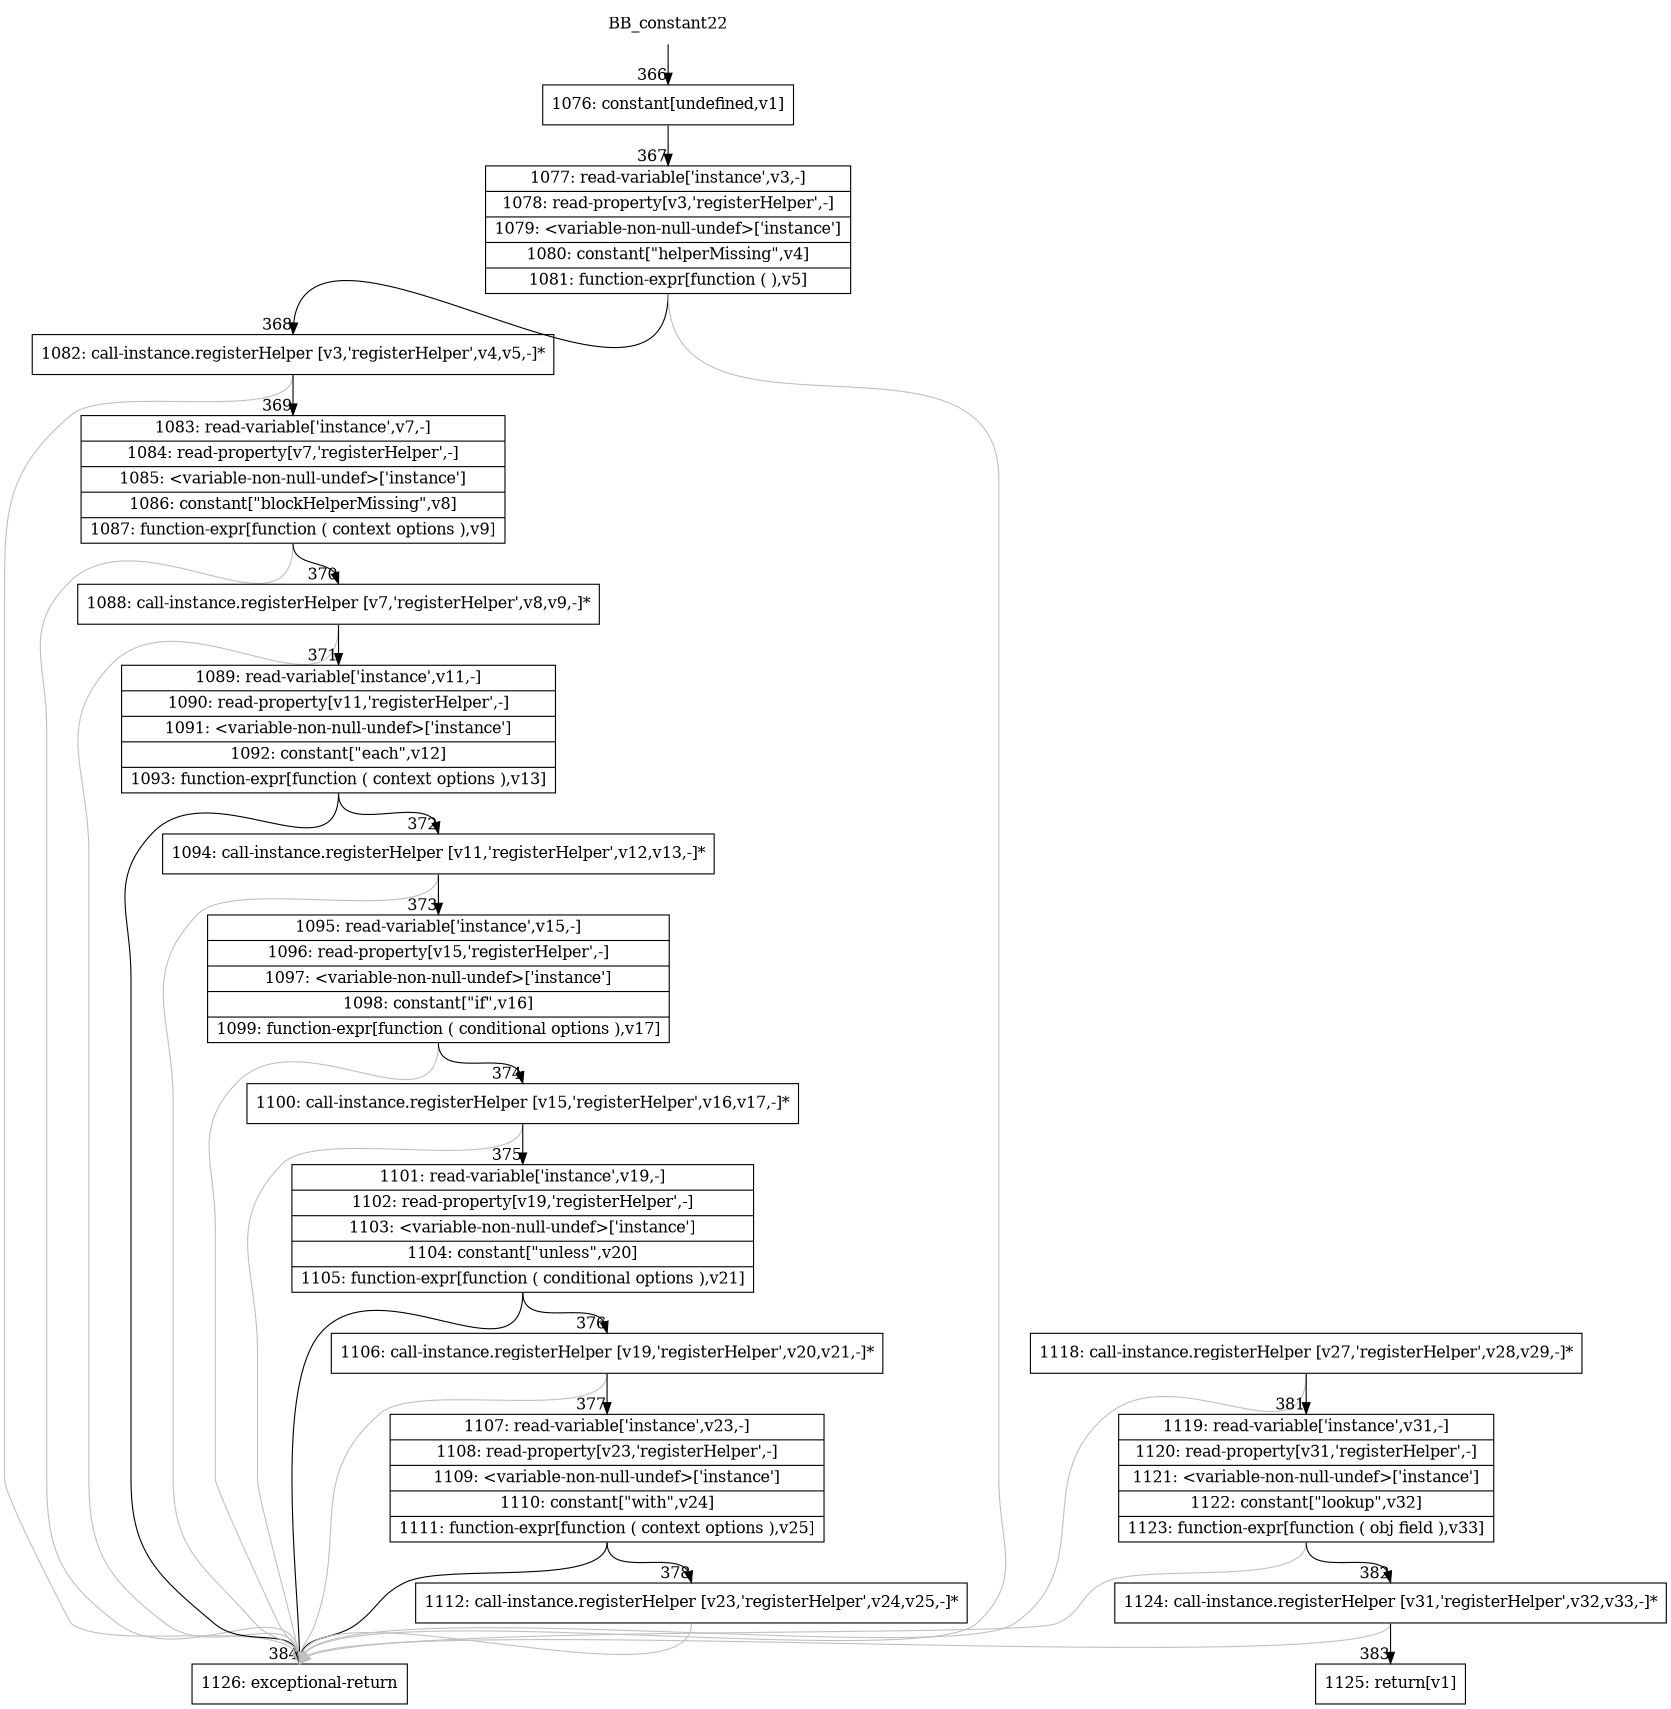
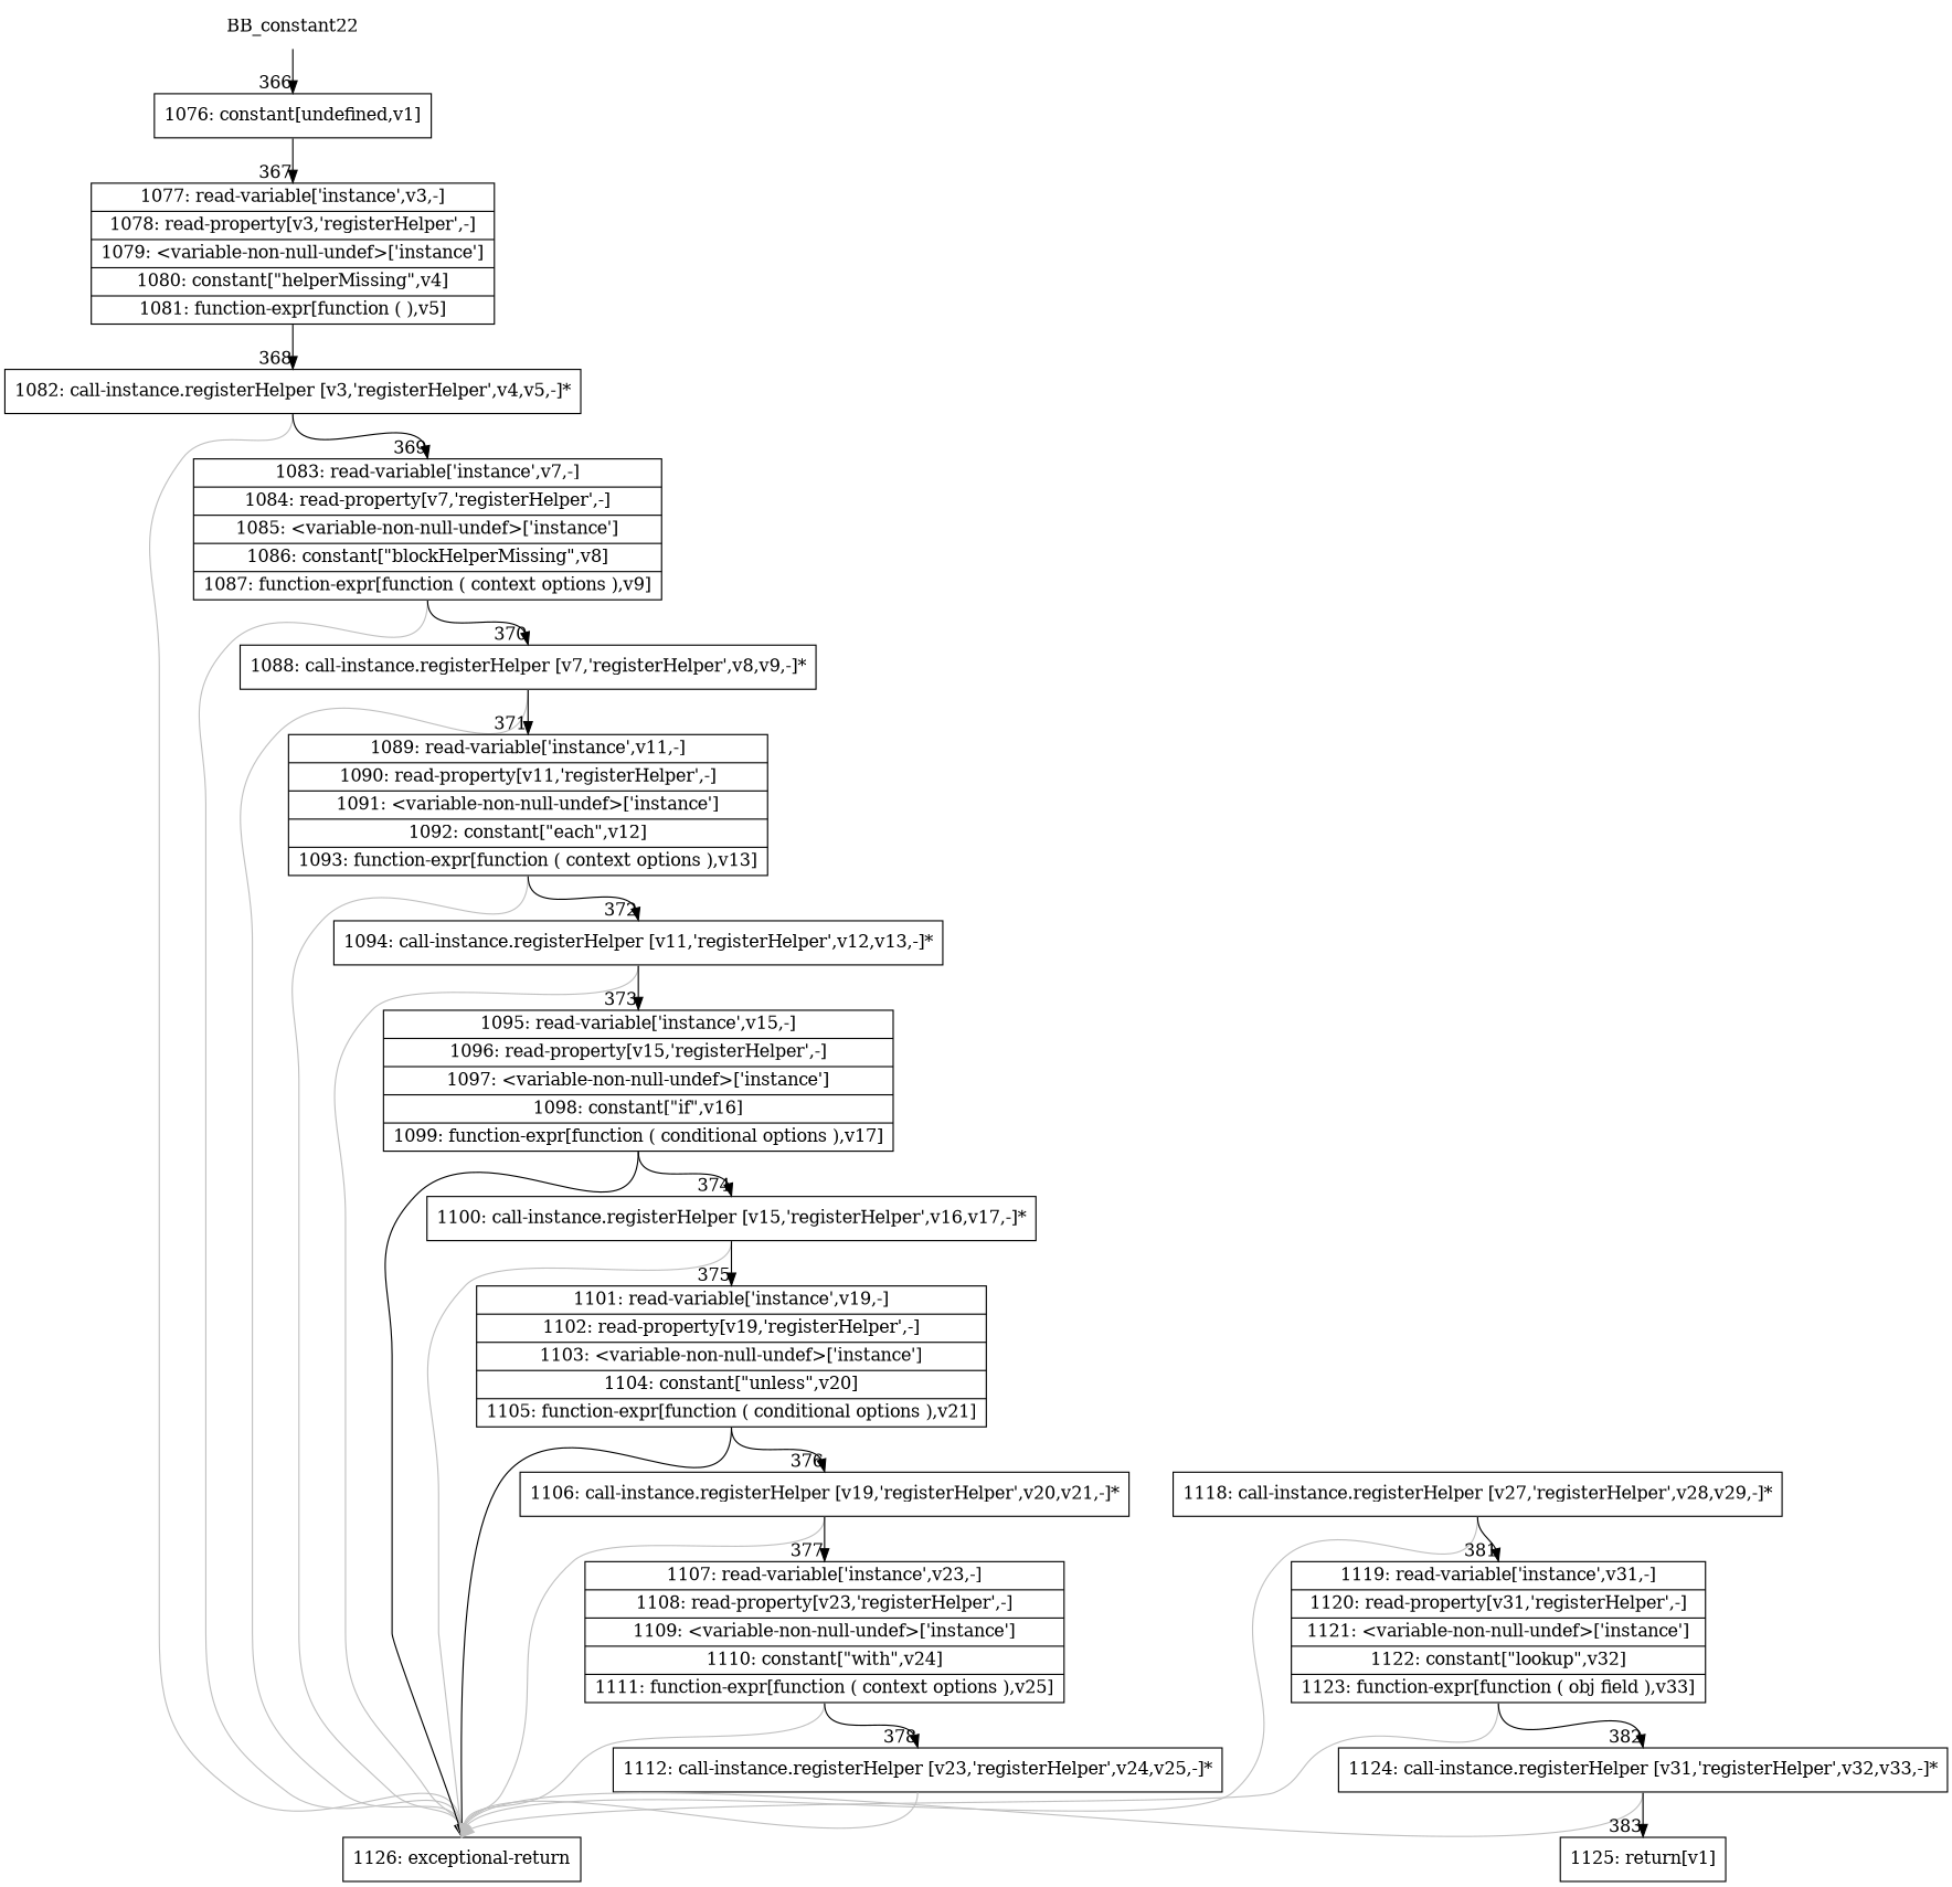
  digraph {
    rankdir=TD
    node [shape=record]
    edge [headport=n tailport=s]
    n1 [label=BB_constant22 shape=none]
    n2 [label="{1076: constant[undefined,v1]}"]
    n3 [label="{1077: read-variable['instance',v3,-]|1078: read-property[v3,'registerHelper',-]|1079: \<variable-non-null-undef\>['instance']|1080: constant[\"helperMissing\",v4]|1081: function-expr[function ( ),v5]}"]
    n4 [label="{1082: call-instance.registerHelper [v3,'registerHelper',v4,v5,-]*}"]
    n5 [label="{1126: exceptional-return}"]
    n6 [label="{1083: read-variable['instance',v7,-]|1084: read-property[v7,'registerHelper',-]|1085: \<variable-non-null-undef\>['instance']|1086: constant[\"blockHelperMissing\",v8]|1087: function-expr[function ( context options ),v9]}"]
    n7 [label="{1088: call-instance.registerHelper [v7,'registerHelper',v8,v9,-]*}"]
    n8 [label="{1089: read-variable['instance',v11,-]|1090: read-property[v11,'registerHelper',-]|1091: \<variable-non-null-undef\>['instance']|1092: constant[\"each\",v12]|1093: function-expr[function ( context options ),v13]}"]
    n9 [label="{1094: call-instance.registerHelper [v11,'registerHelper',v12,v13,-]*}"]
    n10 [label="{1095: read-variable['instance',v15,-]|1096: read-property[v15,'registerHelper',-]|1097: \<variable-non-null-undef\>['instance']|1098: constant[\"if\",v16]|1099: function-expr[function ( conditional options ),v17]}"]
    n11 [label="{1100: call-instance.registerHelper [v15,'registerHelper',v16,v17,-]*}"]
    n12 [label="{1101: read-variable['instance',v19,-]|1102: read-property[v19,'registerHelper',-]|1103: \<variable-non-null-undef\>['instance']|1104: constant[\"unless\",v20]|1105: function-expr[function ( conditional options ),v21]}"]
    n13 [label="{1106: call-instance.registerHelper [v19,'registerHelper',v20,v21,-]*}"]
    n14 [label="{1107: read-variable['instance',v23,-]|1108: read-property[v23,'registerHelper',-]|1109: \<variable-non-null-undef\>['instance']|1110: constant[\"with\",v24]|1111: function-expr[function ( context options ),v25]}"]
    n15 [label="{1112: call-instance.registerHelper [v23,'registerHelper',v24,v25,-]*}"]
    n16 [label="{1118: call-instance.registerHelper [v27,'registerHelper',v28,v29,-]*}"]
    n17 [label="{1119: read-variable['instance',v31,-]|1120: read-property[v31,'registerHelper',-]|1121: \<variable-non-null-undef\>['instance']|1122: constant[\"lookup\",v32]|1123: function-expr[function ( obj field ),v33]}"]
    n18 [label="{1124: call-instance.registerHelper [v31,'registerHelper',v32,v33,-]*}"]
    n19 [label="{1125: return[v1]}"]
    n1 -> n2 [headlabel="    366"]
    n2 -> n3 [headlabel="      367"]
    n3 -> n4 [headlabel="      368"]
-   n3 -> n5 [color=gray headlabel="      384"]
    n4 -> n5 [color=gray]
    n4 -> n6 [headlabel="      369"]
    n6 -> n5 [color=gray]
    n6 -> n7 [headlabel="      370"]
    n7 -> n5 [color=gray]
    n7 -> n8 [headlabel="      371"]
-   n8 -> n5 [color=black]
+   n8 -> n5 [color=gray]
    n8 -> n9 [headlabel="      372"]
    n9 -> n5 [color=gray]
    n9 -> n10 [headlabel="      373"]
-   n10 -> n5 [color=gray]
+   n10 -> n5 [color=black]
    n10 -> n11 [headlabel="      374"]
    n11 -> n5 [color=gray]
    n11 -> n12 [headlabel="      375"]
    n12 -> n5 [color=black]
    n12 -> n13 [headlabel="      376"]
    n13 -> n5 [color=gray]
    n13 -> n14 [headlabel="      377"]
-   n14 -> n5 [color=black]
+   n14 -> n5 [color=gray]
    n14 -> n15 [headlabel="      378"]
    n15 -> n5 [color=gray]
    n16 -> n5 [color=gray]
    n16 -> n17 [headlabel="      381"]
    n17 -> n5 [color=gray]
    n17 -> n18 [headlabel="      382"]
    n18 -> n5 [color=gray]
    n18 -> n19 [headlabel="      383"]
  }
